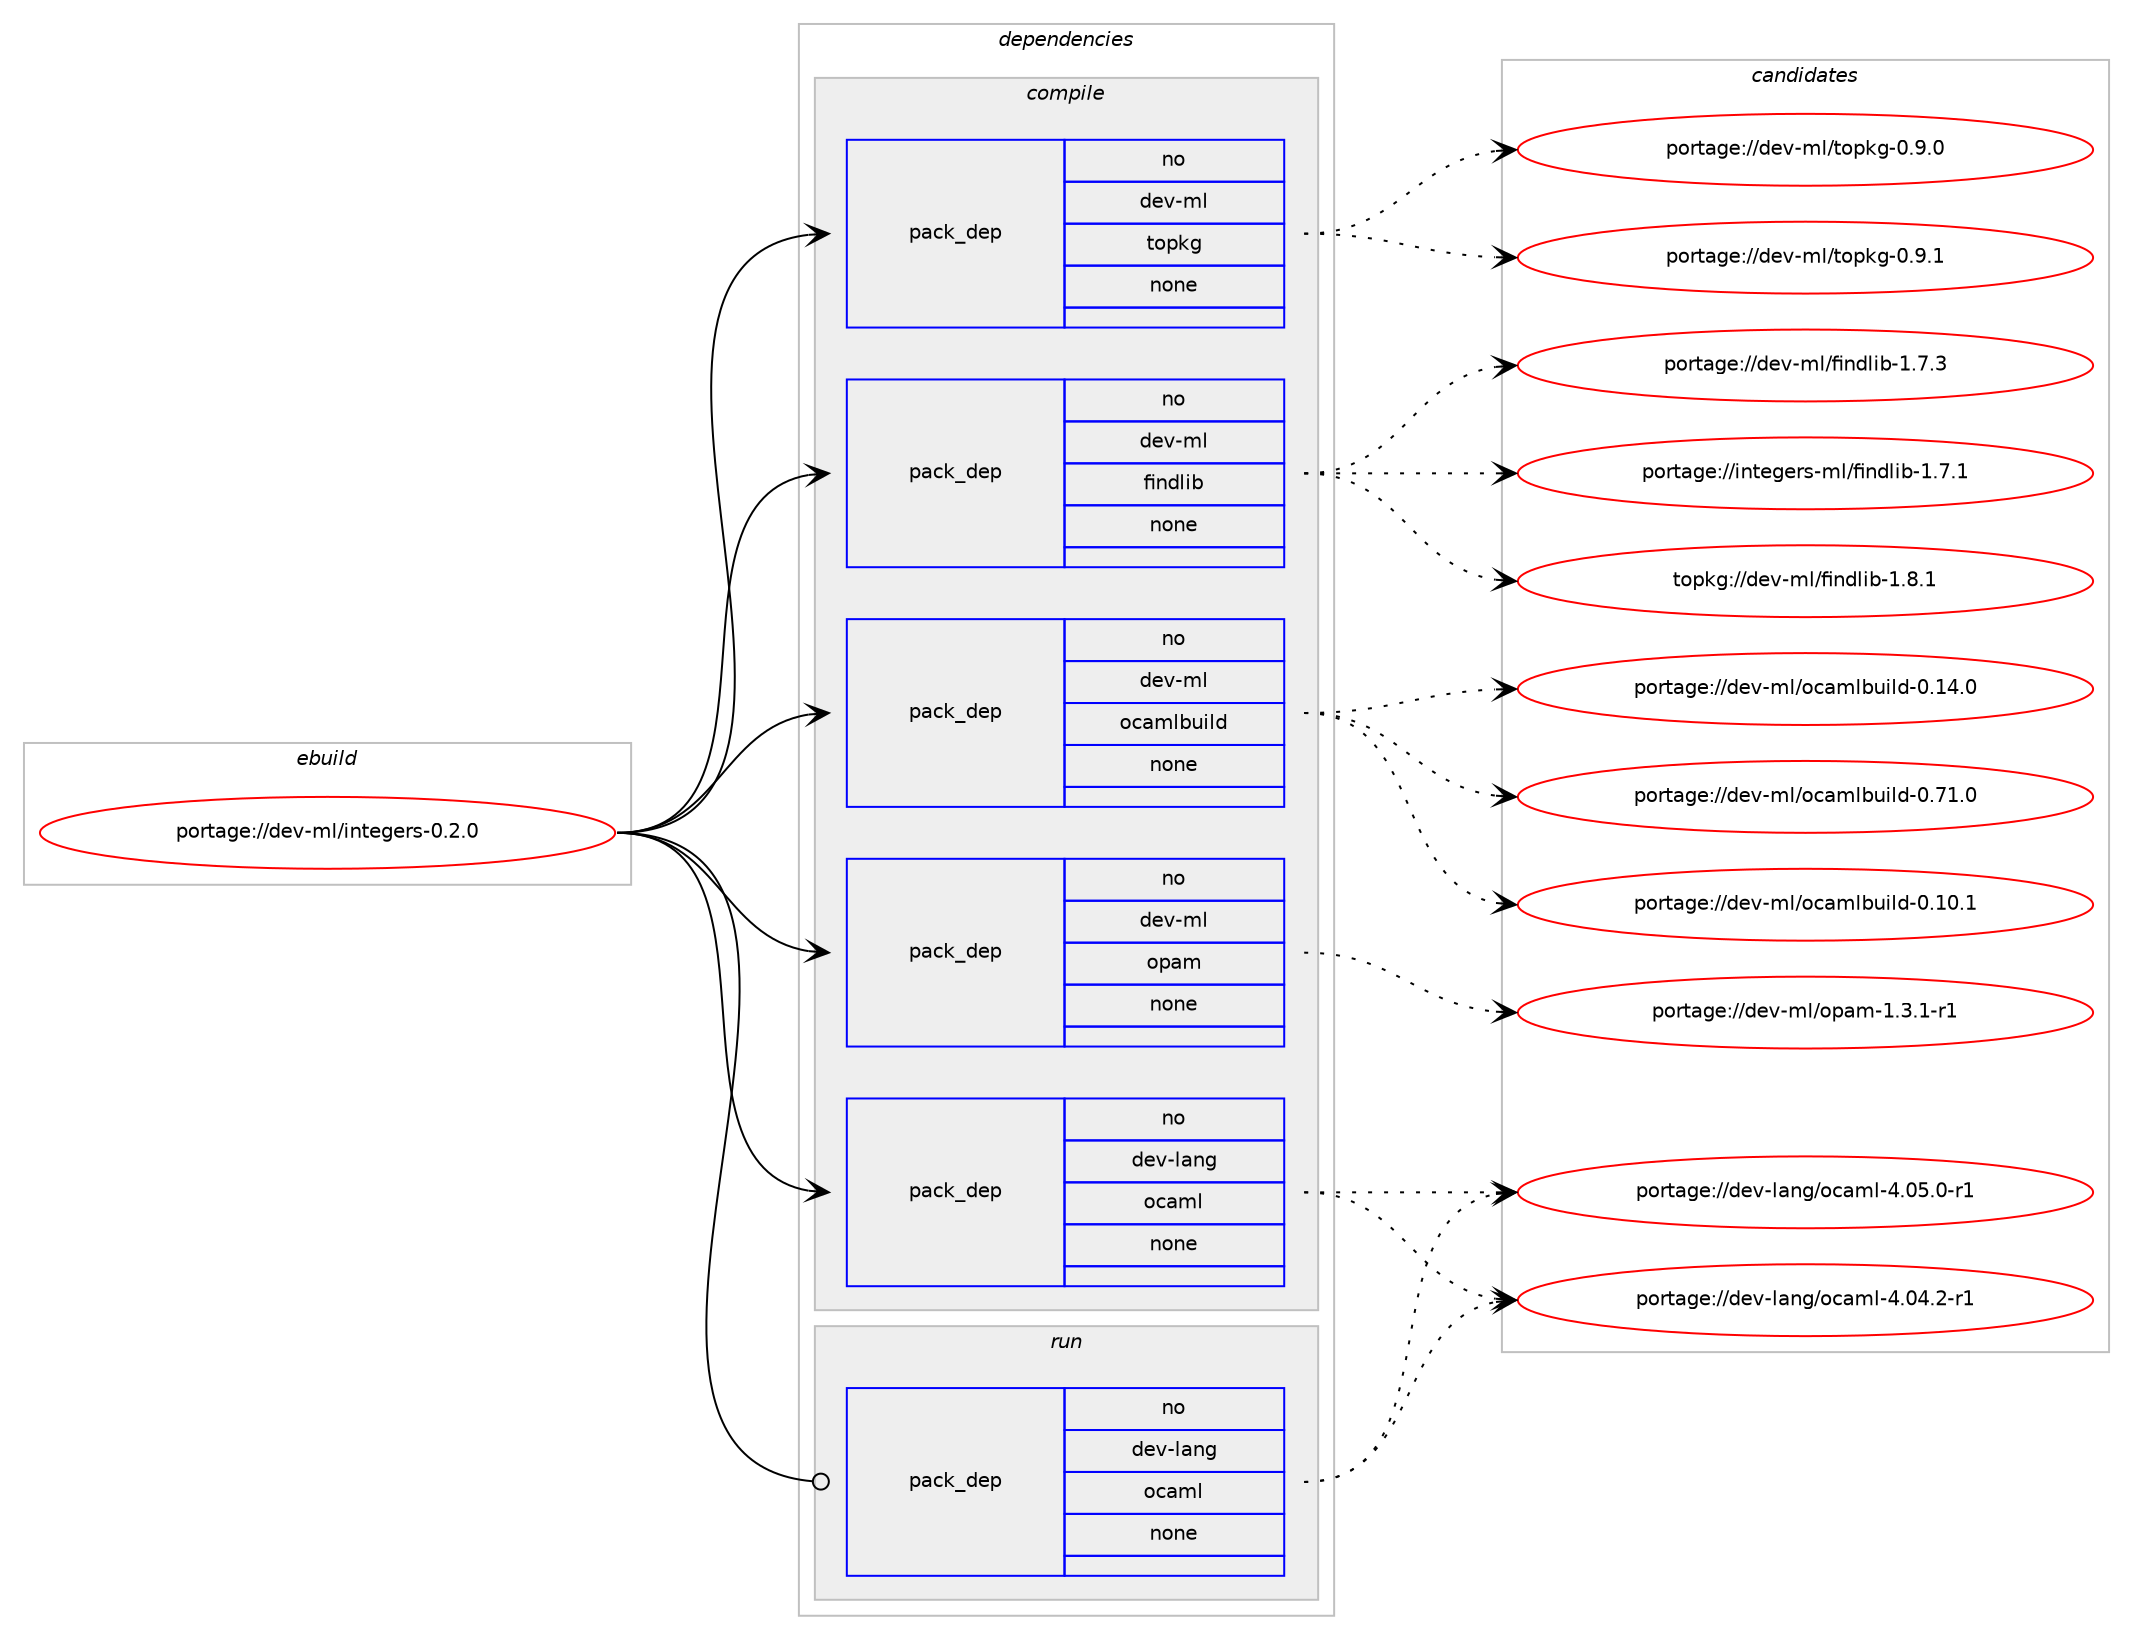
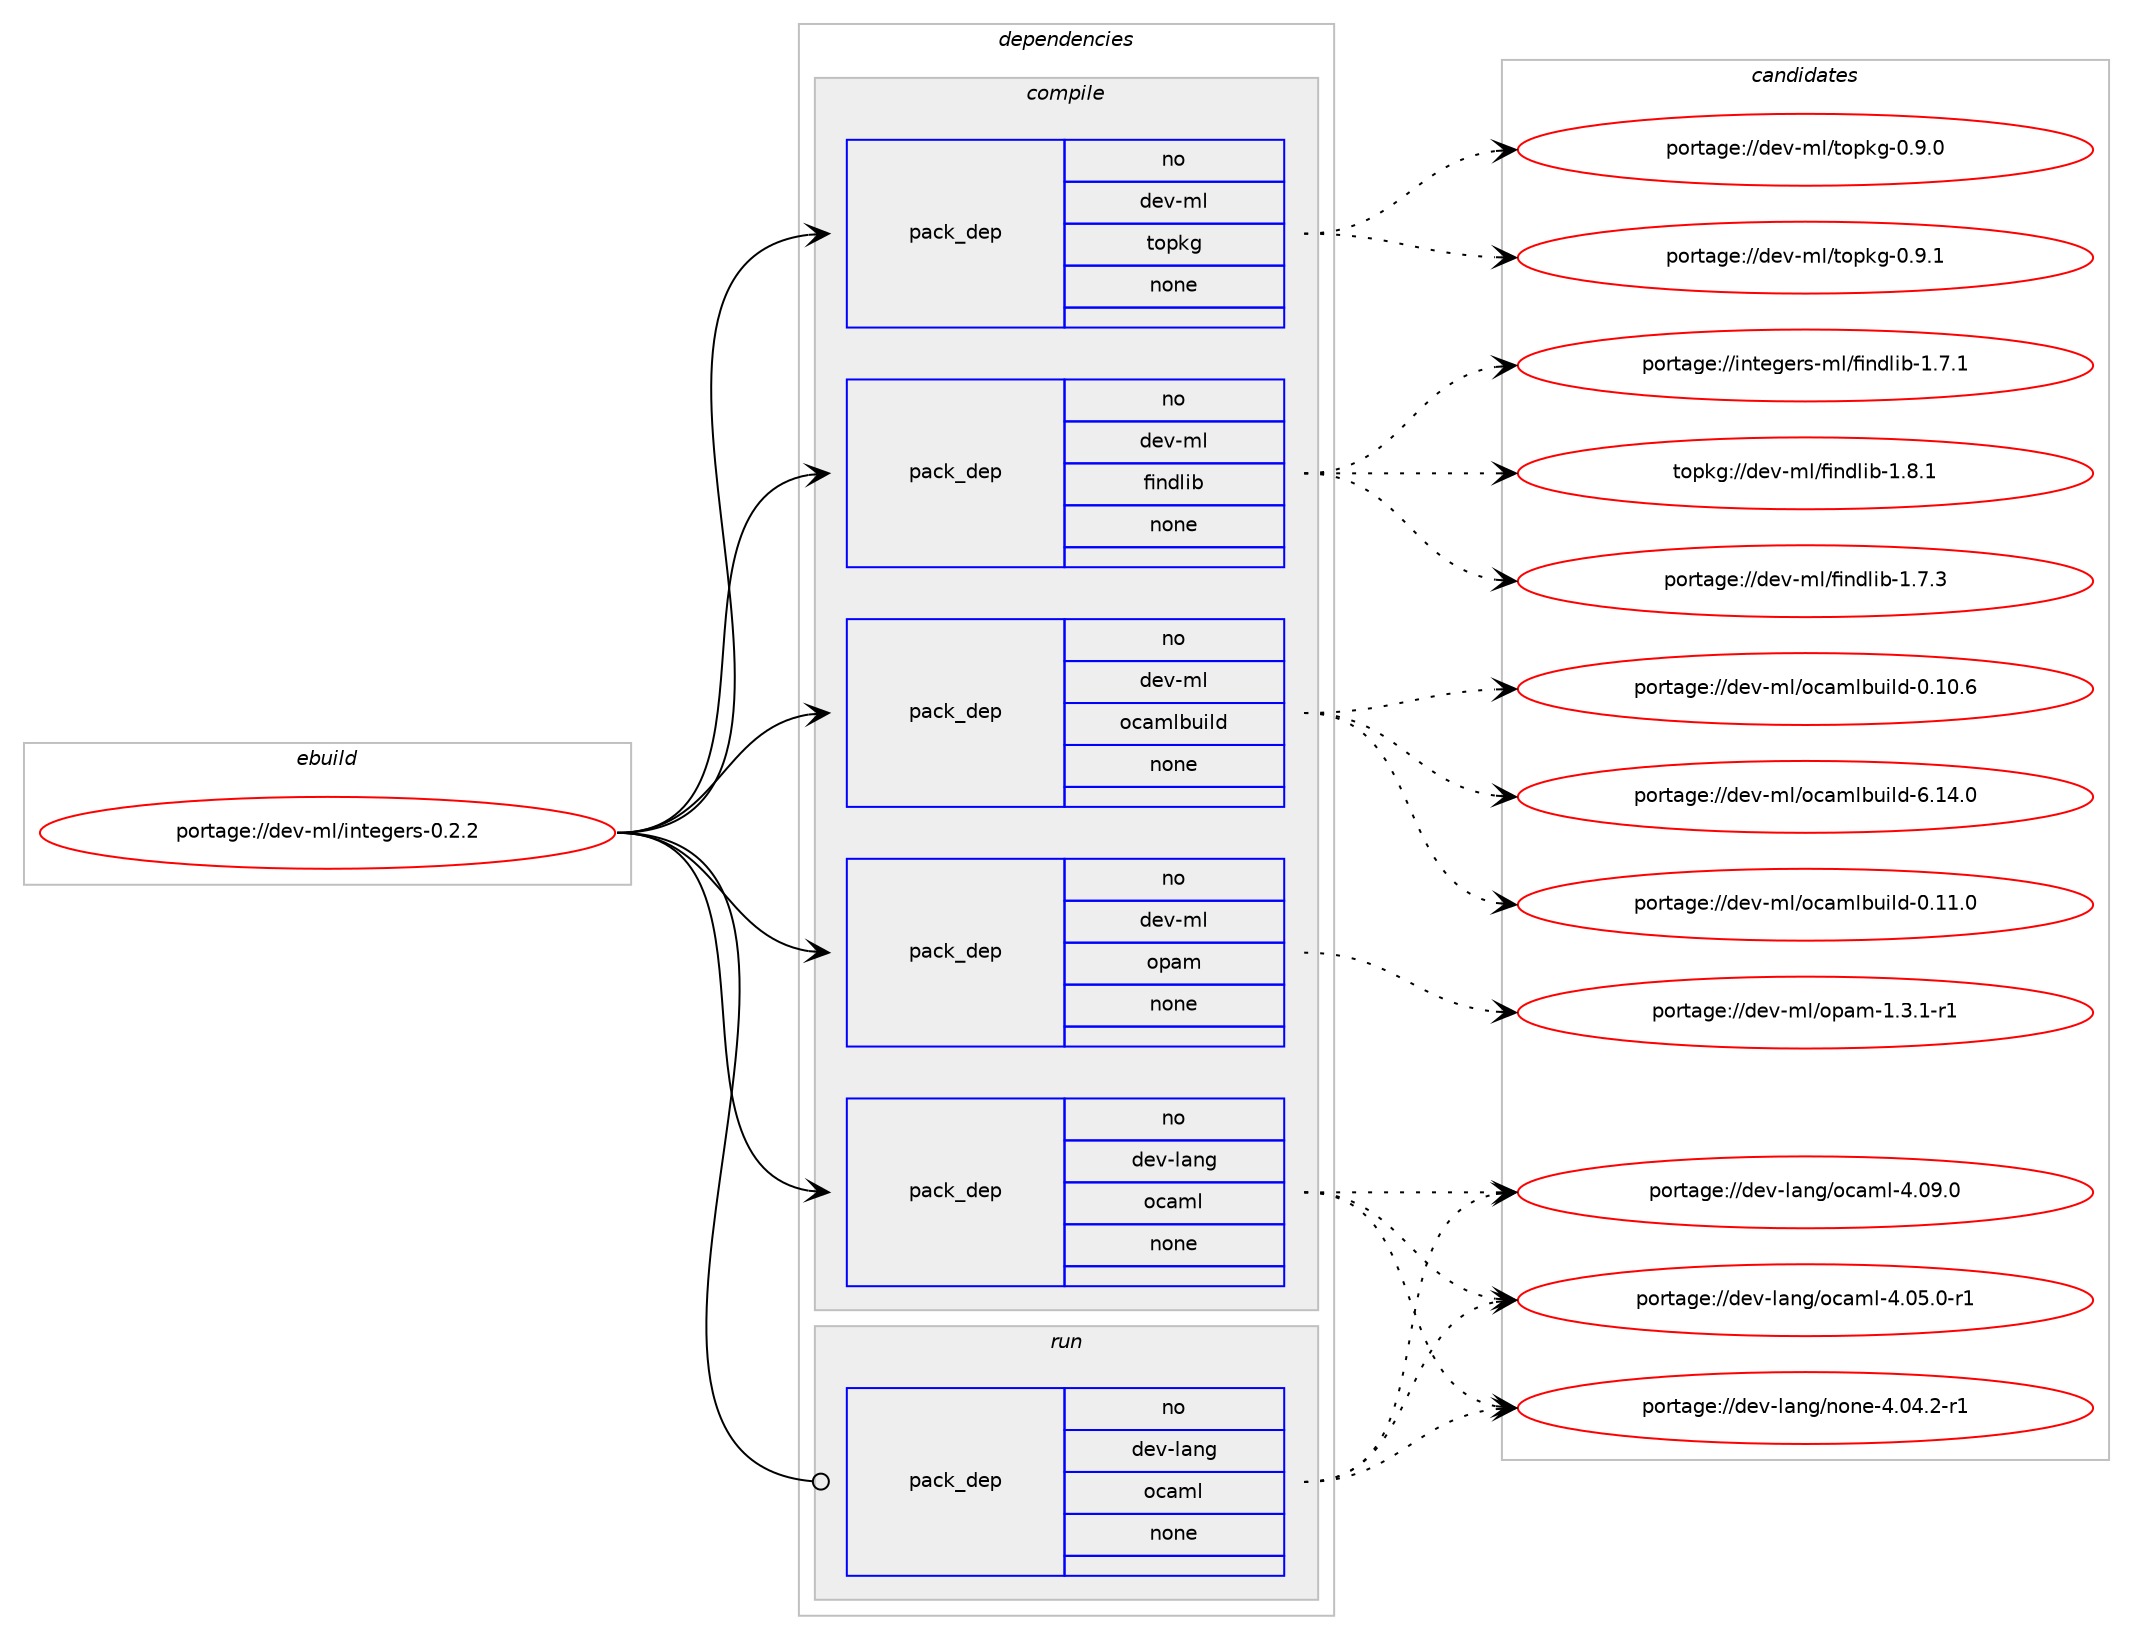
  digraph {
    compound=true
    concentrate=true
    fontname=Helvetica
    fontsize=10
    newrank=true
    rankdir=LR
    ranksep=1.5
    node [color=red fontname=Helvetica fontsize=10]
    edge [arrowhead=vee headport=w style=dotted tailport=e weight=100]
-   n1 [label="portage://dev-ml/integers-0.2.0" width=4]
+   n1 [label="portage://dev-ml/integers-0.2.2" width=4]
    n2 [color=blue label=<<TABLE BORDER="0" CELLBORDER="1" CELLSPACING="0" CELLPADDING="4" WIDTH="220"><TR><TD ROWSPAN="6" CELLPADDING="30">pack_dep</TD></TR><TR><TD WIDTH="110">no</TD></TR><TR><TD>dev-lang</TD></TR><TR><TD>ocaml</TD></TR><TR><TD>none</TD></TR><TR><TD></TD></TR></TABLE>> shape=none]
    n3 [color=blue label=<<TABLE BORDER="0" CELLBORDER="1" CELLSPACING="0" CELLPADDING="4" WIDTH="220"><TR><TD ROWSPAN="6" CELLPADDING="30">pack_dep</TD></TR><TR><TD WIDTH="110">no</TD></TR><TR><TD>dev-ml</TD></TR><TR><TD>findlib</TD></TR><TR><TD>none</TD></TR><TR><TD></TD></TR></TABLE>> shape=none]
    n4 [color=blue label=<<TABLE BORDER="0" CELLBORDER="1" CELLSPACING="0" CELLPADDING="4" WIDTH="220"><TR><TD ROWSPAN="6" CELLPADDING="30">pack_dep</TD></TR><TR><TD WIDTH="110">no</TD></TR><TR><TD>dev-ml</TD></TR><TR><TD>ocamlbuild</TD></TR><TR><TD>none</TD></TR><TR><TD></TD></TR></TABLE>> shape=none]
    n5 [color=blue label=<<TABLE BORDER="0" CELLBORDER="1" CELLSPACING="0" CELLPADDING="4" WIDTH="220"><TR><TD ROWSPAN="6" CELLPADDING="30">pack_dep</TD></TR><TR><TD WIDTH="110">no</TD></TR><TR><TD>dev-ml</TD></TR><TR><TD>opam</TD></TR><TR><TD>none</TD></TR><TR><TD></TD></TR></TABLE>> shape=none]
    n6 [color=blue label=<<TABLE BORDER="0" CELLBORDER="1" CELLSPACING="0" CELLPADDING="4" WIDTH="220"><TR><TD ROWSPAN="6" CELLPADDING="30">pack_dep</TD></TR><TR><TD WIDTH="110">no</TD></TR><TR><TD>dev-ml</TD></TR><TR><TD>topkg</TD></TR><TR><TD>none</TD></TR><TR><TD></TD></TR></TABLE>> shape=none]
    n7 [color=blue label=<<TABLE BORDER="0" CELLBORDER="1" CELLSPACING="0" CELLPADDING="4" WIDTH="220"><TR><TD ROWSPAN="6" CELLPADDING="30">pack_dep</TD></TR><TR><TD WIDTH="110">no</TD></TR><TR><TD>dev-lang</TD></TR><TR><TD>ocaml</TD></TR><TR><TD>none</TD></TR><TR><TD></TD></TR></TABLE>> shape=none]
+   n8 [label="portage://dev-lang/ocaml-4.09.0" width=4]
    n9 [label="portage://dev-lang/ocaml-4.05.0-r1" width=4]
-   n10 [label="portage://dev-lang/ocaml-4.04.2-r1" width=4]
+   n10 [label="portage://dev-lang/none-4.04.2-r1" width=4]
    n11 [label="topkg://dev-ml/findlib-1.8.1" width=4]
    n12 [label="portage://dev-ml/findlib-1.7.3" width=4]
    n13 [label="portage://integers-ml/findlib-1.7.1" width=4]
-   n14 [label="portage://dev-ml/ocamlbuild-0.14.0" width=4]
-   n15 [label="portage://dev-ml/ocamlbuild-0.71.0" width=4]
-   n16 [label="portage://dev-ml/ocamlbuild-0.10.1" width=4]
+   n14 [label="portage://dev-ml/ocamlbuild-6.14.0" width=4]
+   n15 [label="portage://dev-ml/ocamlbuild-0.11.0" width=4]
+   n16 [label="portage://dev-ml/ocamlbuild-0.10.6" width=4]
    n17 [label="portage://dev-ml/opam-1.3.1-r1" width=4]
    n18 [label="portage://dev-ml/topkg-0.9.1" width=4]
    n19 [label="portage://dev-ml/topkg-0.9.0" width=4]
    subgraph cluster_1 {
      color=gray
      label=<<i>ebuild</i>>
      rank=same
      n1
    }
    subgraph cluster_2 {
      color=gray
      label=<<i>dependencies</i>>
      subgraph cluster_3 {
        color=gray
        fillcolor="#eeeeee"
        label=<<i>compile</i>>
        style=filled
        subgraph sub_4 {
          color=gray
          fillcolor="#eeeeee"
          label=<<i>compile</i>>
          style=filled
          n2
        }
        subgraph sub_5 {
          color=gray
          fillcolor="#eeeeee"
          label=<<i>compile</i>>
          style=filled
          n3
        }
        subgraph sub_6 {
          color=gray
          fillcolor="#eeeeee"
          label=<<i>compile</i>>
          style=filled
          n4
        }
        subgraph sub_7 {
          color=gray
          fillcolor="#eeeeee"
          label=<<i>compile</i>>
          style=filled
          n5
        }
        subgraph sub_8 {
          color=gray
          fillcolor="#eeeeee"
          label=<<i>compile</i>>
          style=filled
          n6
        }
      }
      subgraph cluster_9 {
        color=gray
        fillcolor="#eeeeee"
        label=<<i>compile and run</i>>
        style=filled
      }
      subgraph cluster_10 {
        color=gray
        fillcolor="#eeeeee"
        label=<<i>run</i>>
        style=filled
        subgraph sub_11 {
          color=gray
          fillcolor="#eeeeee"
          label=<<i>run</i>>
          style=filled
          n7
        }
      }
    }
    subgraph cluster_12 {
      color=gray
      label=<<i>candidates</i>>
      rank=same
      subgraph sub_13 {
        color=black
        label=<<i>candidates</i>>
        nodesep=1
        rank=same
+       n8
        n9
        n10
      }
      subgraph sub_14 {
        color=black
        label=<<i>candidates</i>>
        nodesep=1
        rank=same
        n11
        n12
        n13
      }
      subgraph sub_15 {
        color=black
        label=<<i>candidates</i>>
        nodesep=1
        rank=same
        n14
        n15
        n16
      }
      subgraph sub_16 {
        color=black
        label=<<i>candidates</i>>
        nodesep=1
        rank=same
        n17
      }
      subgraph sub_17 {
        color=black
        label=<<i>candidates</i>>
        nodesep=1
        rank=same
        n18
        n19
      }
      subgraph sub_18 {
        color=black
        label=<<i>candidates</i>>
        nodesep=1
        rank=same
+       n8
        n9
        n10
      }
    }
    n1 -> n2 [style=solid weight=20]
    n1 -> n3 [style=solid weight=20]
    n1 -> n4 [style=solid weight=20]
    n1 -> n5 [style=solid weight=20]
    n1 -> n6 [style=solid weight=20]
    n1 -> n7 [arrowhead=odot style=solid weight=20]
+   n2 -> n8
    n2 -> n9
    n2 -> n10
    n3 -> n11
    n3 -> n12
    n3 -> n13
    n4 -> n14
    n4 -> n15
    n4 -> n16
    n5 -> n17
    n6 -> n18
    n6 -> n19
+   n7 -> n8
    n7 -> n9
    n7 -> n10
  }
